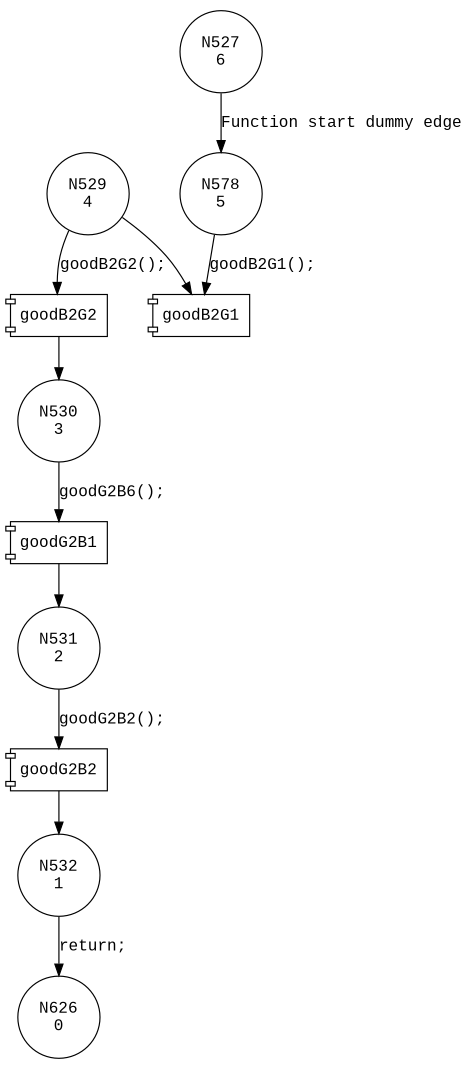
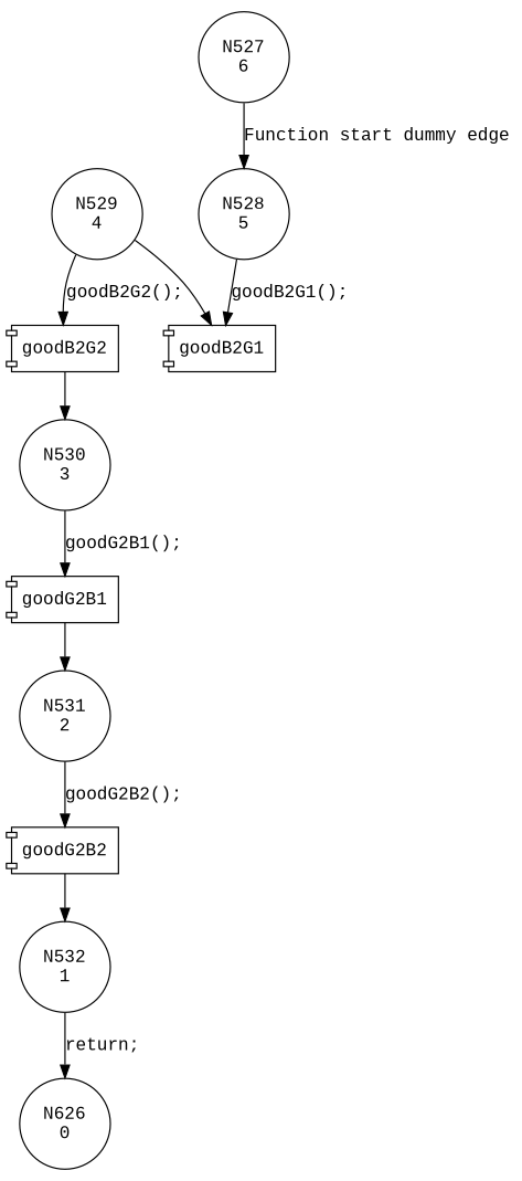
  digraph {
    fontname="Liberation Mono"
    node [fontname="Liberation Mono" shape=circle]
    edge [fontname="Liberation Mono"]
-   n1 [label="N578\n5"]
+   n1 [label="N528\n5"]
    n2 [label=goodB2G1 shape=component]
    n3 [label="N529\n4"]
    n4 [label=goodB2G2 shape=component]
    n5 [label="N530\n3"]
    n6 [label=goodG2B1 shape=component]
    n7 [label="N531\n2"]
    n8 [label=goodG2B2 shape=component]
    n9 [label="N532\n1"]
    n10 [label="N626\n0"]
    n11 [label="N527\n6"]
    n1 -> n2 [label="goodB2G1();"]
    n3 -> n2
    n3 -> n4 [label="goodB2G2();"]
    n4 -> n5
-   n5 -> n6 [label="goodG2B6();"]
+   n5 -> n6 [label="goodG2B1();"]
    n6 -> n7
    n7 -> n8 [label="goodG2B2();"]
    n8 -> n9
    n9 -> n10 [label="return;"]
    n11 -> n1 [label="Function start dummy edge"]
  }
